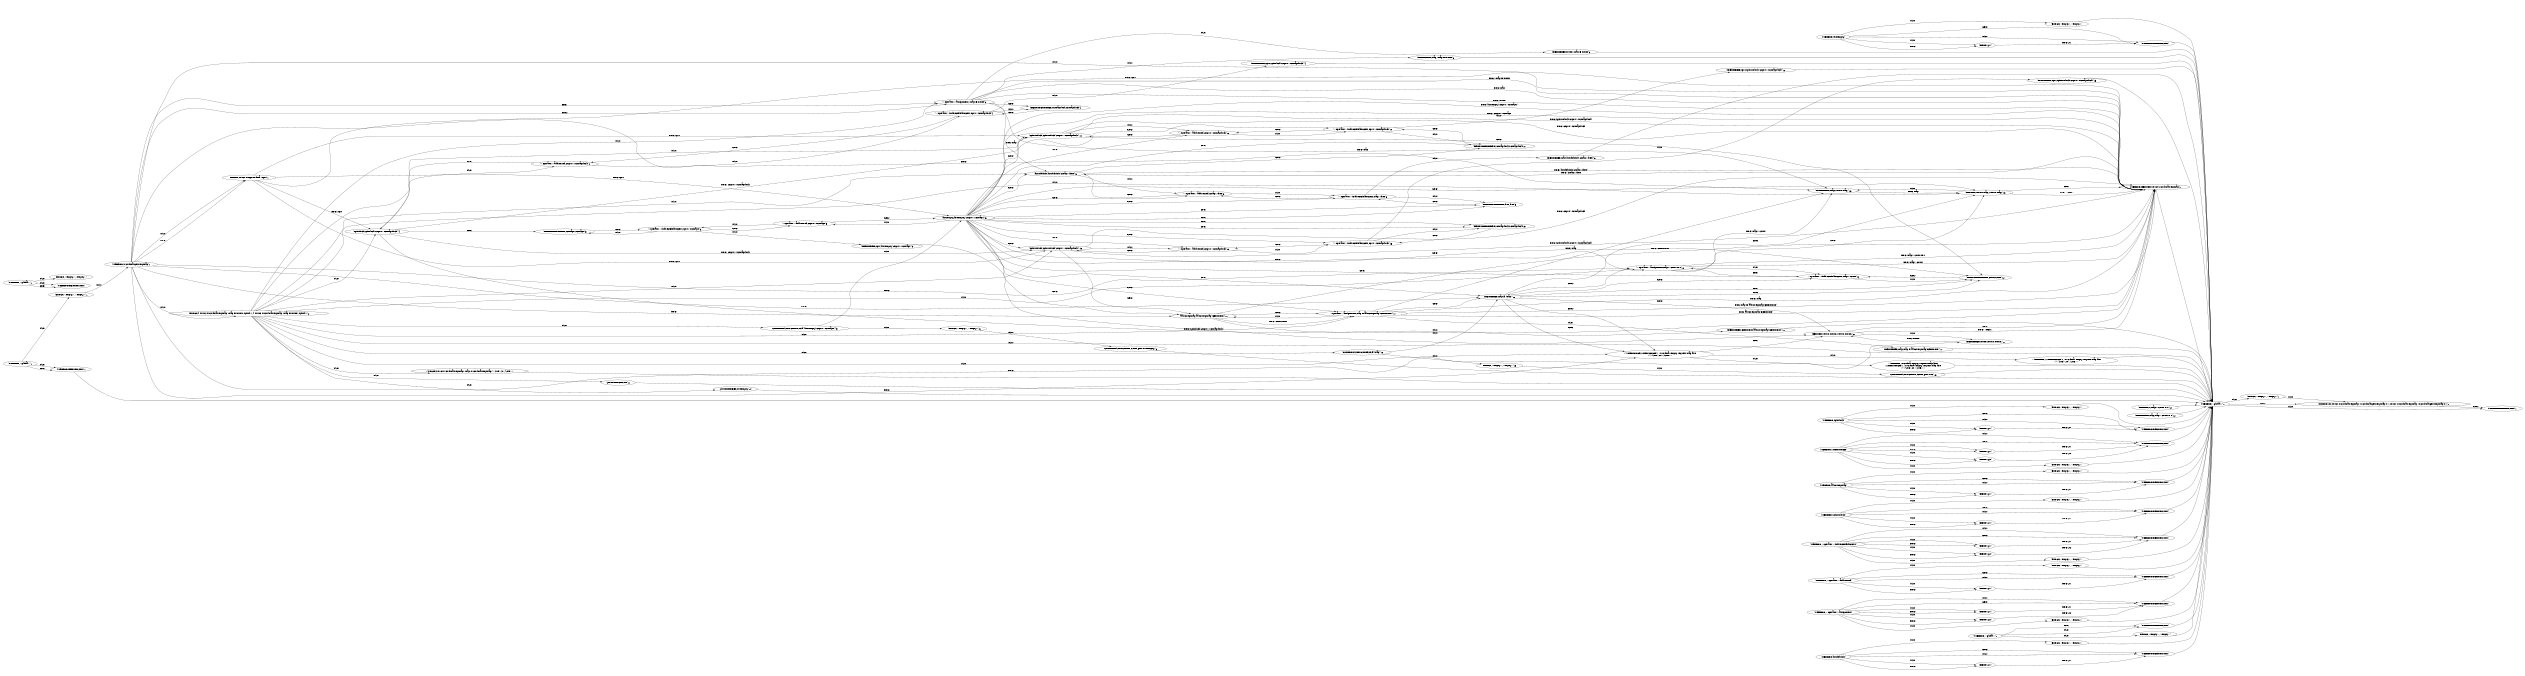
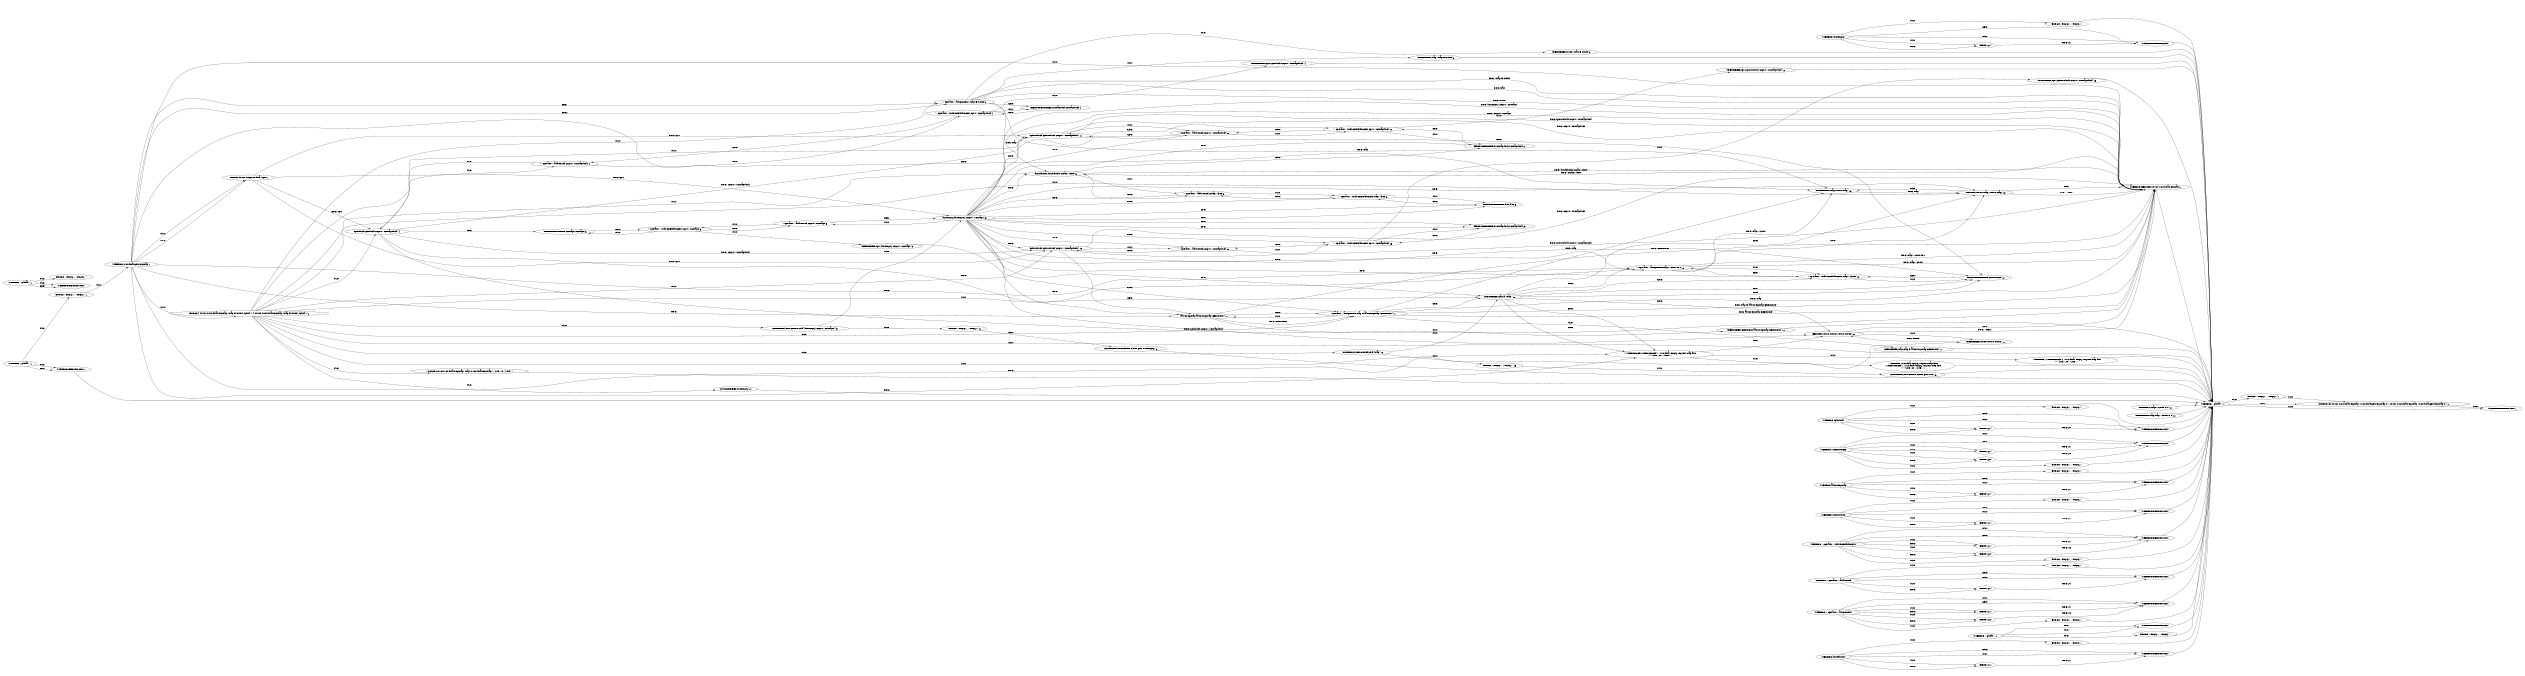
  digraph {
    rankdir=LR
    n1 [label=<(METHOD,list_empty)>]
    n2 [label=<(PARAM,p1)>]
    n3 [label=<(BLOCK,&lt;empty&gt;,&lt;empty&gt;)>]
    n4 [label=<(METHOD_RETURN,ANY)>]
    n5 [label=<(METHOD,&lt;global&gt;)<SUB>1</SUB>>]
    n6 [label=<(BLOCK,&lt;empty&gt;,&lt;empty&gt;)<SUB>1</SUB>>]
    n7 [label=<(UNKNOWN,struct svc_rdma_req_map *svc_rdma_get_req_map(s...,struct svc_rdma_req_map *svc_rdma_get_req_map(s...)<SUB>1</SUB>>]
    n8 [label=<(METHOD_RETURN,ANY)<SUB>1</SUB>>]
    n9 [label=<(METHOD,&lt;global&gt;)<SUB>1</SUB>>]
    n10 [label=<(BLOCK,&lt;empty&gt;,&lt;empty&gt;)<SUB>1</SUB>>]
    n11 [label=<(METHOD_RETURN,ANY)<SUB>1</SUB>>]
    n12 [label=<(METHOD,svc_rdma_get_req_map)<SUB>1</SUB>>]
    n13 [label=<(PARAM,struct svcxprt_rdma *xprt)<SUB>1</SUB>>]
    n14 [label=<(BLOCK,{ 	struct svc_rdma_req_map *map = NULL; 	spin_l...,{ 	struct svc_rdma_req_map *map = NULL; 	spin_l...)<SUB>2</SUB>>]
    n15 [label=<(&lt;operator&gt;.assignment,*map = NULL)<SUB>3</SUB>>]
    n16 [label=<(&lt;operator&gt;.assignment,map-&gt;count = 0)<SUB>12</SUB>>]
    n17 [label=<(IDENTIFIER,map,return map;)<SUB>13</SUB>>]
    n18 [label=<(alloc_req_map,alloc_req_map(GFP_NOIO))<SUB>17</SUB>>]
    n19 [label=<(IDENTIFIER,map,if (map))<SUB>18</SUB>>]
    n20 [label="<(WARN_ONCE,WARN_ONCE(1, &quot;svcrdma: empty request map list?\n&quot;))<SUB>20</SUB>>"]
    n21 [label=<(IDENTIFIER,NULL,return NULL;)<SUB>21</SUB>>]
    n22 [label=<(METHOD_RETURN,struct svc_rdma_req_map)<SUB>1</SUB>>]
    n23 [label=<(spin_lock,spin_lock(&amp;xprt-&gt;sc_map_lock))<SUB>4</SUB>>]
    n24 [label=<(list_empty,list_empty(&amp;xprt-&gt;sc_maps))<SUB>5</SUB>>]
    n25 [label=<(spin_unlock,spin_unlock(&amp;xprt-&gt;sc_map_lock))<SUB>10</SUB>>]
    n26 [label=<(spin_unlock,spin_unlock(&amp;xprt-&gt;sc_map_lock))<SUB>15</SUB>>]
    n27 [label="<(LOCAL,struct svc_rdma_req_map* map: svc_rdma_req_map*)<SUB>3</SUB>>"]
    n28 [label=<(CONTROL_STRUCTURE,IF,if (list_empty(&amp;xprt-&gt;sc_maps)))<SUB>5</SUB>>]
    n29 [label=<(list_del_init,list_del_init(&amp;map-&gt;free))<SUB>9</SUB>>]
-   n30 [label=<(JUMP_TARGET,out)<SUB>11</SUB>>]
    n31 [label=<(RETURN,return map;,return map;)<SUB>13</SUB>>]
    n32 [label=<(JUMP_TARGET,out_empty)<SUB>14</SUB>>]
    n33 [label=<(&lt;operator&gt;.assignment,map = alloc_req_map(GFP_NOIO))<SUB>17</SUB>>]
    n34 [label=<(CONTROL_STRUCTURE,IF,if (map))<SUB>18</SUB>>]
    n35 [label=<(RETURN,return NULL;,return NULL;)<SUB>21</SUB>>]
    n36 [label=<(IDENTIFIER,map,*map = NULL)<SUB>3</SUB>>]
    n37 [label=<(IDENTIFIER,NULL,*map = NULL)<SUB>3</SUB>>]
    n38 [label=<(FIELD_IDENTIFIER,sc_map_lock,sc_map_lock)<SUB>4</SUB>>]
    n39 [label=<(&lt;operator&gt;.indirectFieldAccess,map-&gt;count)<SUB>12</SUB>>]
    n40 [label=<(IDENTIFIER,GFP_NOIO,alloc_req_map(GFP_NOIO))<SUB>17</SUB>>]
    n41 [label=<(FIELD_IDENTIFIER,count,count)<SUB>12</SUB>>]
    n42 [label="<(LITERAL,1,WARN_ONCE(1, &quot;svcrdma: empty request map list?\n&quot;))<SUB>20</SUB>>"]
    n43 [label="<(LITERAL,&quot;svcrdma: empty request map list?\n&quot;,WARN_ONCE(1, &quot;svcrdma: empty request map list?\n&quot;))<SUB>20</SUB>>"]
    n44 [label=<(&lt;operator&gt;.addressOf,&amp;xprt-&gt;sc_map_lock)<SUB>4</SUB>>]
    n45 [label=<(FIELD_IDENTIFIER,sc_maps,sc_maps)<SUB>5</SUB>>]
    n46 [label=<(&lt;operator&gt;.addressOf,&amp;xprt-&gt;sc_maps)<SUB>5</SUB>>]
    n47 [label=<(&lt;operator&gt;.addressOf,&amp;map-&gt;free)<SUB>9</SUB>>]
    n48 [label=<(&lt;operator&gt;.indirectFieldAccess,map-&gt;free)<SUB>9</SUB>>]
    n49 [label=<(FIELD_IDENTIFIER,free,free)<SUB>9</SUB>>]
    n50 [label=<(&lt;operator&gt;.addressOf,&amp;xprt-&gt;sc_map_lock)<SUB>10</SUB>>]
    n51 [label=<(&lt;operator&gt;.indirectFieldAccess,xprt-&gt;sc_map_lock)<SUB>10</SUB>>]
    n52 [label=<(FIELD_IDENTIFIER,sc_map_lock,sc_map_lock)<SUB>10</SUB>>]
    n53 [label=<(&lt;operator&gt;.addressOf,&amp;xprt-&gt;sc_map_lock)<SUB>15</SUB>>]
    n54 [label=<(&lt;operator&gt;.indirectFieldAccess,xprt-&gt;sc_map_lock)<SUB>15</SUB>>]
    n55 [label=<(FIELD_IDENTIFIER,sc_map_lock,sc_map_lock)<SUB>15</SUB>>]
    n56 [label=<(BLOCK,&lt;empty&gt;,&lt;empty&gt;)<SUB>6</SUB>>]
    n57 [label=<(IDENTIFIER,map,map = alloc_req_map(GFP_NOIO))<SUB>17</SUB>>]
    n58 [label=<(BLOCK,&lt;empty&gt;,&lt;empty&gt;)<SUB>19</SUB>>]
    n59 [label=<(&lt;operator&gt;.indirectFieldAccess,xprt-&gt;sc_map_lock)<SUB>4</SUB>>]
    n60 [label=<(&lt;operator&gt;.indirectFieldAccess,xprt-&gt;sc_maps)<SUB>5</SUB>>]
    n61 [label=<(IDENTIFIER,xprt,spin_lock(&amp;xprt-&gt;sc_map_lock))<SUB>4</SUB>>]
    n62 [label=<(CONTROL_STRUCTURE,GOTO,goto out_empty;)<SUB>6</SUB>>]
-   n63 [label=<(IDENTIFIER,map,list_del_init(&amp;map-&gt;free))<SUB>9</SUB>>]
    n64 [label=<(IDENTIFIER,xprt,spin_unlock(&amp;xprt-&gt;sc_map_lock))<SUB>10</SUB>>]
    n65 [label=<(IDENTIFIER,xprt,spin_unlock(&amp;xprt-&gt;sc_map_lock))<SUB>15</SUB>>]
    n66 [label=<(IDENTIFIER,xprt,list_empty(&amp;xprt-&gt;sc_maps))<SUB>5</SUB>>]
    n67 [label=<(LITERAL,0,map-&gt;count = 0)<SUB>12</SUB>>]
    n68 [label=<(IDENTIFIER,map,map-&gt;count = 0)<SUB>12</SUB>>]
    n69 [label=<(CONTROL_STRUCTURE,GOTO,goto out;)<SUB>19</SUB>>]
    n70 [label=<(METHOD,spin_lock)>]
    n71 [label=<(PARAM,p1)>]
    n72 [label=<(BLOCK,&lt;empty&gt;,&lt;empty&gt;)>]
    n73 [label=<(METHOD_RETURN,ANY)>]
    n74 [label=<(METHOD,WARN_ONCE)>]
    n75 [label=<(PARAM,p1)>]
    n76 [label=<(PARAM,p2)>]
    n77 [label=<(BLOCK,&lt;empty&gt;,&lt;empty&gt;)>]
    n78 [label=<(METHOD_RETURN,ANY)>]
    n79 [label=<(METHOD,alloc_req_map)>]
    n80 [label=<(PARAM,p1)>]
    n81 [label=<(BLOCK,&lt;empty&gt;,&lt;empty&gt;)>]
    n82 [label=<(METHOD_RETURN,ANY)>]
    n83 [label=<(METHOD,spin_unlock)>]
    n84 [label=<(PARAM,p1)>]
    n85 [label=<(BLOCK,&lt;empty&gt;,&lt;empty&gt;)>]
    n86 [label=<(METHOD_RETURN,ANY)>]
    n87 [label=<(METHOD,&lt;operator&gt;.indirectFieldAccess)>]
    n88 [label=<(PARAM,p1)>]
    n89 [label=<(PARAM,p2)>]
    n90 [label=<(BLOCK,&lt;empty&gt;,&lt;empty&gt;)>]
    n91 [label=<(METHOD_RETURN,ANY)>]
    n92 [label=<(METHOD,&lt;operator&gt;.addressOf)>]
    n93 [label=<(PARAM,p1)>]
    n94 [label=<(BLOCK,&lt;empty&gt;,&lt;empty&gt;)>]
    n95 [label=<(METHOD_RETURN,ANY)>]
    n96 [label=<(METHOD,&lt;operator&gt;.assignment)>]
    n97 [label=<(PARAM,p1)>]
    n98 [label=<(PARAM,p2)>]
    n99 [label=<(BLOCK,&lt;empty&gt;,&lt;empty&gt;)>]
    n100 [label=<(METHOD_RETURN,ANY)>]
    n101 [label=<(METHOD,&lt;global&gt;)<SUB>1</SUB>>]
    n102 [label=<(BLOCK,&lt;empty&gt;,&lt;empty&gt;)>]
    n103 [label=<(METHOD_RETURN,ANY)>]
    n104 [label=<(METHOD,list_del_init)>]
    n105 [label=<(PARAM,p1)>]
    n106 [label=<(BLOCK,&lt;empty&gt;,&lt;empty&gt;)>]
    n107 [label=<(METHOD_RETURN,ANY)>]
    n108 [label=<(METHOD,&lt;global&gt;)<SUB>1</SUB>>]
    n109 [label=<(BLOCK,&lt;empty&gt;,&lt;empty&gt;)>]
    n110 [label=<(METHOD_RETURN,ANY)>]
    n1 -> n2 [label="AST: "]
    n1 -> n2 [label="DDG: "]
    n1 -> n3 [label="AST: "]
    n1 -> n4 [label="AST: "]
    n1 -> n4 [label="CFG: "]
    n2 -> n4 [label="DDG: p1"]
    n3 -> n5
    n4 -> n5
    n5 -> n6 [label="AST: "]
    n5 -> n7 [label="CFG: "]
    n5 -> n8 [label="AST: "]
    n6 -> n7 [label="AST: "]
    n7 -> n8 [label="CFG: "]
    n9 -> n10 [label="AST: "]
    n9 -> n11 [label="AST: "]
    n9 -> n11 [label="CFG: "]
    n10 -> n12 [label="AST: "]
    n11 -> n5
    n12 -> n13 [label="AST: "]
    n12 -> n13 [label="DDG: "]
    n12 -> n14 [label="AST: "]
    n12 -> n15 [label="CFG: "]
    n12 -> n15 [label="DDG: "]
    n12 -> n16 [label="DDG: "]
    n12 -> n17 [label="DDG: "]
    n12 -> n18 [label="DDG: "]
-   n12 -> n19 [label="DDG: "]
+   n23 -> n19 [label="DDG: "]
    n12 -> n20 [label="DDG: "]
    n12 -> n21 [label="DDG: "]
    n12 -> n22 [label="AST: "]
-   n13 -> n22 [label="DDG: xprt"]
    n13 -> n23 [label="DDG: xprt"]
    n13 -> n24 [label="DDG: xprt"]
    n13 -> n25 [label="DDG: xprt"]
    n13 -> n26 [label="DDG: xprt"]
    n14 -> n15 [label="AST: "]
    n14 -> n16 [label="AST: "]
    n14 -> n20 [label="AST: "]
    n14 -> n23 [label="AST: "]
    n14 -> n25 [label="AST: "]
    n14 -> n26 [label="AST: "]
    n14 -> n27 [label="AST: "]
    n14 -> n28 [label="AST: "]
    n14 -> n29 [label="AST: "]
-   n14 -> n30 [label="AST: "]
    n14 -> n31 [label="AST: "]
    n14 -> n32 [label="AST: "]
    n14 -> n33 [label="AST: "]
    n14 -> n34 [label="AST: "]
    n14 -> n35 [label="AST: "]
    n15 -> n17 [label="DDG: map"]
    n15 -> n22 [label="DDG: map"]
    n15 -> n22 [label="DDG: NULL"]
    n15 -> n22 [label="DDG: *map = NULL"]
    n15 -> n29 [label="DDG: map"]
    n15 -> n36 [label="AST: "]
    n15 -> n37 [label="AST: "]
    n15 -> n38 [label="CFG: "]
    n16 -> n17 [label="DDG: map-&gt;count"]
    n16 -> n22 [label="DDG: map-&gt;count"]
    n16 -> n22 [label="DDG: map-&gt;count = 0"]
    n16 -> n31 [label="CFG: "]
    n16 -> n39 [label="AST: "]
    n17 -> n31 [label="DDG: map"]
    n18 -> n22 [label="DDG: GFP_NOIO"]
    n18 -> n33 [label="CFG: "]
    n18 -> n33 [label="DDG: GFP_NOIO"]
    n18 -> n40 [label="AST: "]
    n19 -> n16 [label="CDG: "]
    n19 -> n20 [label="CFG: "]
    n19 -> n20 [label="CDG: "]
    n19 -> n31 [label="CDG: "]
    n19 -> n35 [label="CDG: "]
    n19 -> n39 [label="CDG: "]
    n19 -> n41 [label="CFG: "]
    n19 -> n41 [label="CDG: "]
    n20 -> n35 [label="CFG: "]
    n20 -> n42 [label="AST: "]
    n20 -> n43 [label="AST: "]
    n21 -> n35 [label="DDG: NULL"]
    n22 -> n5
    n23 -> n22 [label="DDG: spin_lock(&amp;xprt-&gt;sc_map_lock)"]
    n23 -> n25 [label="DDG: &amp;xprt-&gt;sc_map_lock"]
    n23 -> n26 [label="DDG: &amp;xprt-&gt;sc_map_lock"]
    n23 -> n44 [label="AST: "]
    n23 -> n45 [label="CFG: "]
    n24 -> n16 [label="CDG: "]
    n24 -> n18 [label="CDG: "]
    n24 -> n19 [label="CDG: "]
    n24 -> n22 [label="DDG: &amp;xprt-&gt;sc_maps"]
    n24 -> n22 [label="DDG: list_empty(&amp;xprt-&gt;sc_maps)"]
    n24 -> n25 [label="CDG: "]
    n24 -> n26 [label="CDG: "]
    n24 -> n29 [label="CDG: "]
    n24 -> n31 [label="CDG: "]
    n24 -> n33 [label="CDG: "]
    n24 -> n39 [label="CDG: "]
    n24 -> n41 [label="CDG: "]
    n24 -> n46 [label="AST: "]
    n24 -> n47 [label="CDG: "]
    n24 -> n48 [label="CDG: "]
    n24 -> n49 [label="CFG: "]
    n24 -> n49 [label="CDG: "]
    n24 -> n50 [label="CDG: "]
    n24 -> n51 [label="CDG: "]
    n24 -> n52 [label="CDG: "]
    n24 -> n53 [label="CDG: "]
    n24 -> n54 [label="CDG: "]
    n24 -> n55 [label="CFG: "]
    n24 -> n55 [label="CDG: "]
    n25 -> n22 [label="DDG: &amp;xprt-&gt;sc_map_lock"]
    n25 -> n22 [label="DDG: spin_unlock(&amp;xprt-&gt;sc_map_lock)"]
    n25 -> n41 [label="CFG: "]
    n25 -> n50 [label="AST: "]
    n26 -> n18 [label="CFG: "]
    n26 -> n22 [label="DDG: &amp;xprt-&gt;sc_map_lock"]
    n26 -> n22 [label="DDG: spin_unlock(&amp;xprt-&gt;sc_map_lock)"]
    n26 -> n53 [label="AST: "]
    n27 -> n5
    n28 -> n24 [label="AST: "]
    n28 -> n56 [label="AST: "]
    n29 -> n22 [label="DDG: &amp;map-&gt;free"]
    n29 -> n22 [label="DDG: list_del_init(&amp;map-&gt;free)"]
    n29 -> n47 [label="AST: "]
    n29 -> n52 [label="CFG: "]
-   n30 -> n5
    n31 -> n17 [label="AST: "]
    n31 -> n22 [label="CFG: "]
    n31 -> n22 [label="DDG: &lt;RET&gt;"]
    n32 -> n5
    n33 -> n17 [label="DDG: map"]
    n33 -> n18 [label="AST: "]
    n33 -> n19 [label="CFG: "]
    n33 -> n22 [label="DDG: map"]
    n33 -> n22 [label="DDG: alloc_req_map(GFP_NOIO)"]
    n33 -> n22 [label="DDG: map = alloc_req_map(GFP_NOIO)"]
    n33 -> n57 [label="AST: "]
    n34 -> n19 [label="AST: "]
    n34 -> n58 [label="AST: "]
    n35 -> n21 [label="AST: "]
    n35 -> n22 [label="CFG: "]
    n35 -> n22 [label="DDG: &lt;RET&gt;"]
    n36 -> n5
    n37 -> n5
    n38 -> n59 [label="CFG: "]
    n39 -> n16 [label="CFG: "]
    n39 -> n41 [label="AST: "]
    n40 -> n5
    n41 -> n39 [label="CFG: "]
    n42 -> n5
    n43 -> n5
    n44 -> n23 [label="CFG: "]
    n44 -> n59 [label="AST: "]
    n45 -> n60 [label="CFG: "]
    n46 -> n24 [label="CFG: "]
    n46 -> n60 [label="AST: "]
    n47 -> n29 [label="CFG: "]
    n47 -> n48 [label="AST: "]
    n48 -> n47 [label="CFG: "]
    n48 -> n49 [label="AST: "]
-   n48 -> n63 [label="AST: "]
    n49 -> n48 [label="CFG: "]
    n50 -> n25 [label="CFG: "]
    n50 -> n51 [label="AST: "]
    n51 -> n50 [label="CFG: "]
    n51 -> n52 [label="AST: "]
    n51 -> n64 [label="AST: "]
    n52 -> n51 [label="CFG: "]
    n53 -> n26 [label="CFG: "]
    n53 -> n54 [label="AST: "]
    n54 -> n53 [label="CFG: "]
    n54 -> n55 [label="AST: "]
    n54 -> n65 [label="AST: "]
    n55 -> n54 [label="CFG: "]
    n56 -> n62 [label="AST: "]
    n57 -> n5
    n58 -> n69 [label="AST: "]
    n59 -> n38 [label="AST: "]
    n59 -> n44 [label="CFG: "]
    n59 -> n61 [label="AST: "]
    n60 -> n45 [label="AST: "]
    n60 -> n46 [label="CFG: "]
    n60 -> n66 [label="AST: "]
    n61 -> n5
    n62 -> n5
-   n63 -> n5
    n64 -> n5
    n65 -> n5
    n66 -> n5
    n67 -> n5
    n68 -> n5
    n69 -> n5
    n70 -> n71 [label="AST: "]
    n70 -> n71 [label="DDG: "]
    n70 -> n72 [label="AST: "]
    n70 -> n73 [label="AST: "]
    n70 -> n73 [label="CFG: "]
    n71 -> n73 [label="DDG: p1"]
    n72 -> n5
    n73 -> n5
    n74 -> n75 [label="AST: "]
    n74 -> n75 [label="DDG: "]
    n74 -> n76 [label="AST: "]
    n74 -> n76 [label="DDG: "]
    n74 -> n77 [label="AST: "]
    n74 -> n78 [label="AST: "]
    n74 -> n78 [label="CFG: "]
    n75 -> n78 [label="DDG: p1"]
    n76 -> n78 [label="DDG: p2"]
    n77 -> n5
    n78 -> n5
    n79 -> n80 [label="AST: "]
    n79 -> n80 [label="DDG: "]
    n79 -> n81 [label="AST: "]
    n79 -> n82 [label="AST: "]
    n79 -> n82 [label="CFG: "]
    n80 -> n82 [label="DDG: p1"]
    n81 -> n5
    n82 -> n5
    n83 -> n84 [label="AST: "]
    n83 -> n84 [label="DDG: "]
    n83 -> n85 [label="AST: "]
    n83 -> n86 [label="AST: "]
    n83 -> n86 [label="CFG: "]
    n84 -> n86 [label="DDG: p1"]
    n85 -> n5
    n86 -> n5
    n87 -> n88 [label="AST: "]
    n87 -> n88 [label="DDG: "]
    n87 -> n89 [label="AST: "]
    n87 -> n89 [label="DDG: "]
    n87 -> n90 [label="AST: "]
    n87 -> n91 [label="AST: "]
    n87 -> n91 [label="CFG: "]
    n88 -> n91 [label="DDG: p1"]
    n89 -> n91 [label="DDG: p2"]
    n90 -> n5
    n91 -> n5
    n92 -> n93 [label="AST: "]
    n92 -> n93 [label="DDG: "]
    n92 -> n94 [label="AST: "]
    n92 -> n95 [label="AST: "]
    n92 -> n95 [label="CFG: "]
    n93 -> n95 [label="DDG: p1"]
    n94 -> n5
    n95 -> n5
    n96 -> n97 [label="AST: "]
    n96 -> n97 [label="DDG: "]
    n96 -> n98 [label="AST: "]
    n96 -> n98 [label="DDG: "]
    n96 -> n99 [label="AST: "]
    n96 -> n100 [label="AST: "]
    n96 -> n100 [label="CFG: "]
    n97 -> n100 [label="DDG: p1"]
    n98 -> n100 [label="DDG: p2"]
    n99 -> n5
    n100 -> n5
    n101 -> n102 [label="AST: "]
    n101 -> n103 [label="AST: "]
    n101 -> n103 [label="CFG: "]
    n102 -> n5
    n103 -> n5
    n104 -> n105 [label="AST: "]
    n104 -> n105 [label="DDG: "]
    n104 -> n106 [label="AST: "]
    n104 -> n107 [label="AST: "]
    n104 -> n107 [label="CFG: "]
    n105 -> n107 [label="DDG: p1"]
    n106 -> n5
    n107 -> n5
    n108 -> n109 [label="AST: "]
    n108 -> n110 [label="AST: "]
    n108 -> n110 [label="CFG: "]
  }
